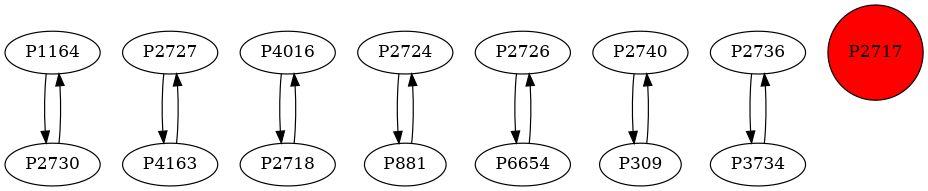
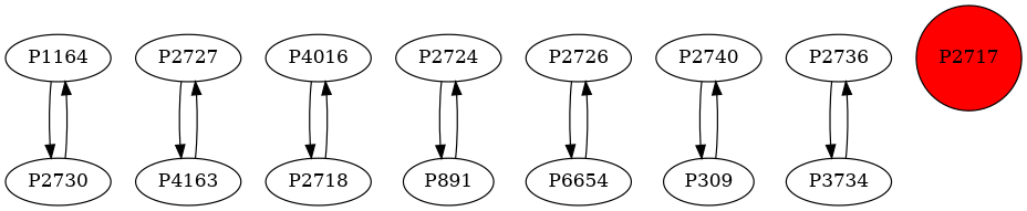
  digraph {
    n1 [label=P1164]
    P2730
    P2727
    P4163
    P4016
    P2718
    P2724
-   P881
+   P881 [label=P891]
    P2726
    P6654
    n11 [label=P2740]
    P309
    P2736
    P3734
    P2717 [fillcolor=red shape=circle style=filled]
    n1 -> P2730
    P2730 -> n1
    P2727 -> P4163
    P4163 -> P2727
    P4016 -> P2718
    P2718 -> P4016
    P2724 -> P881
    P881 -> P2724
    P2726 -> P6654
    P6654 -> P2726
    n11 -> P309
    P309 -> n11
    P2736 -> P3734
    P3734 -> P2736
  }
